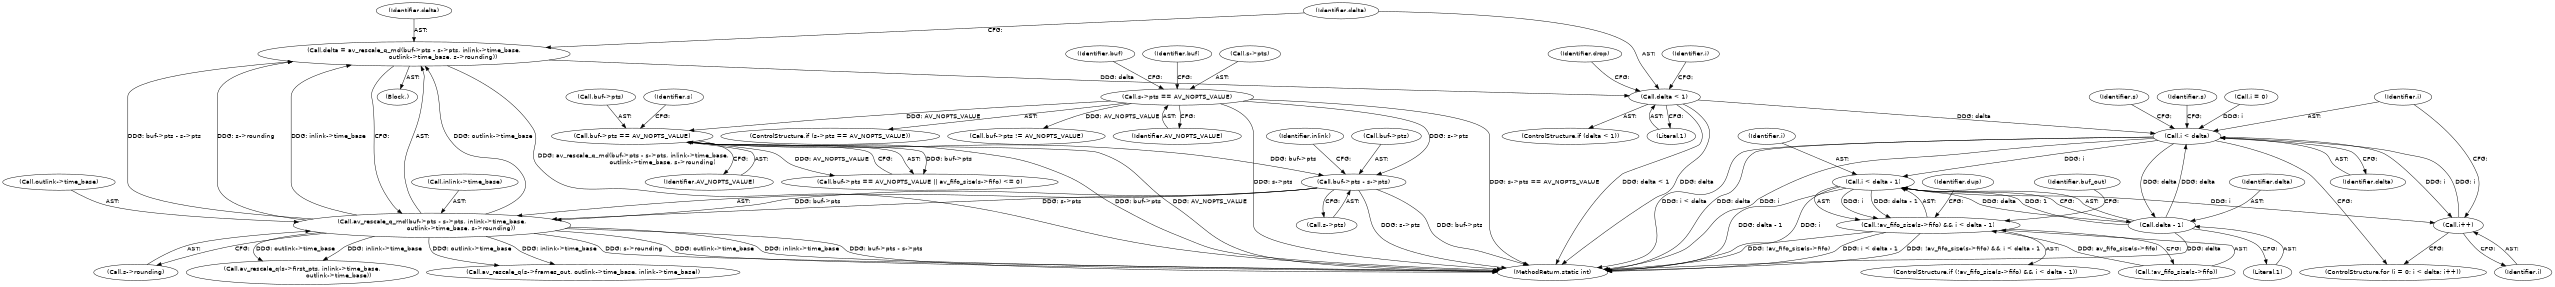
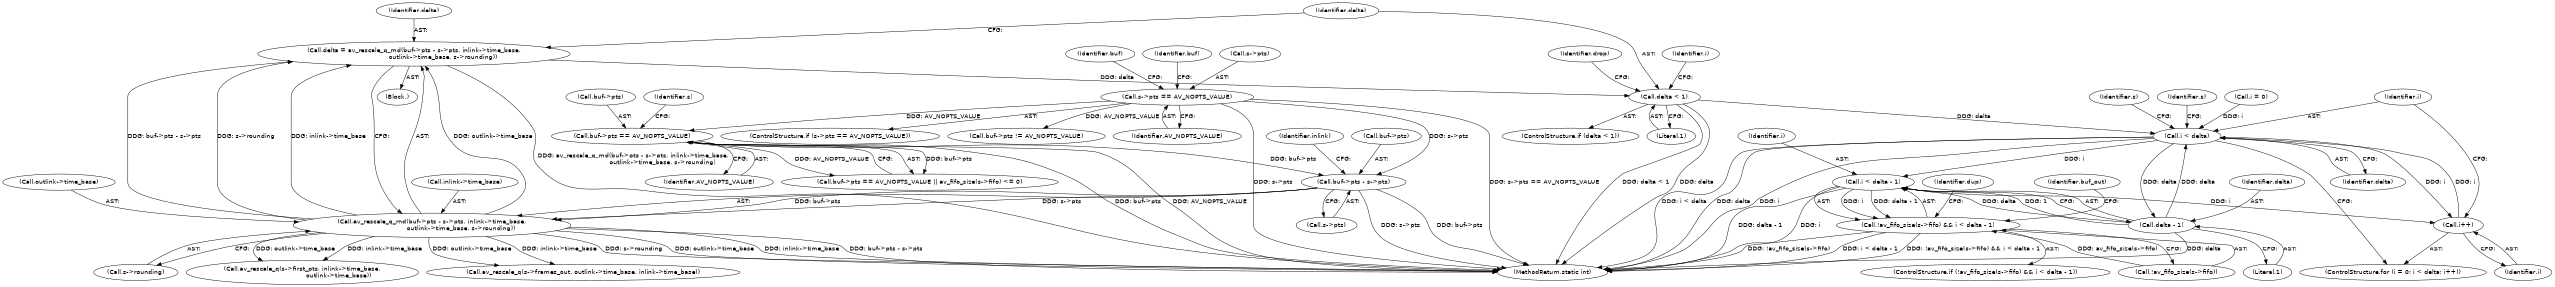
  digraph {
    fontname="DejaVu Sans"
    node [fontname="DejaVu Sans"]
    edge [fontname="DejaVu Sans"]
    n1 [label="(Call,delta = av_rescale_q_rnd(buf->pts - s->pts, inlink->time_base,\n                             outlink->time_base, s->rounding))"]
    n2 [label="(Call,av_rescale_q_rnd(buf->pts - s->pts, inlink->time_base,\n                             outlink->time_base, s->rounding))"]
    n3 [label="(Call,delta < 1)"]
    n4 [label="(Block,)"]
    n5 [label="(MethodReturn,static int)"]
    n6 [label="(Call,av_rescale_q(s->frames_out, outlink->time_base, inlink->time_base))"]
    n7 [label="(Call,s->rounding)"]
    n8 [label="(Call,av_rescale_q(s->first_pts, inlink->time_base,\n                                    outlink->time_base))"]
    n9 [label="(Call,i < delta)"]
    n10 [label="(Literal,1)"]
    n11 [label="(ControlStructure,if (delta < 1))"]
    n12 [label="(Call,buf->pts - s->pts)"]
    n13 [label="(Call,s->pts)"]
    n14 [label="(Call,buf->pts == AV_NOPTS_VALUE)"]
    n15 [label="(Identifier,AV_NOPTS_VALUE)"]
    n16 [label="(Call,buf->pts == AV_NOPTS_VALUE || av_fifo_size(s->fifo) <= 0)"]
    n17 [label="(Call,s->pts == AV_NOPTS_VALUE)"]
    n18 [label="(ControlStructure,if (s->pts == AV_NOPTS_VALUE))"]
    n19 [label="(Call,buf->pts != AV_NOPTS_VALUE)"]
    n20 [label="(Identifier,AV_NOPTS_VALUE)"]
    n21 [label="(Call,i++)"]
    n22 [label="(Call,i < delta - 1)"]
    n23 [label="(Call,delta - 1)"]
    n24 [label="(Identifier,delta)"]
    n25 [label="(ControlStructure,for (i = 0; i < delta; i++))"]
    n26 [label="(Identifier,i)"]
    n27 [label="(Call,!av_fifo_size(s->fifo) && i < delta - 1)"]
    n28 [label="(Literal,1)"]
    n29 [label="(Call,!av_fifo_size(s->fifo))"]
    n30 [label="(ControlStructure,if (!av_fifo_size(s->fifo) && i < delta - 1))"]
    n31 [label="(Identifier,delta)"]
    n32 [label="(Identifier,dup)"]
    n33 [label="(Call,buf->pts)"]
    n34 [label="(Identifier,i)"]
    n35 [label="(Identifier,buf)"]
    n36 [label="(Identifier,i)"]
    n37 [label="(Identifier,delta)"]
    n38 [label="(Call,inlink->time_base)"]
    n39 [label="(Identifier,drop)"]
    n40 [label="(Identifier,buf_out)"]
    n41 [label="(Identifier,i)"]
    n42 [label="(Identifier,s)"]
    n43 [label="(Call,s->pts)"]
    n44 [label="(Identifier,s)"]
    n45 [label="(Identifier,delta)"]
    n46 [label="(Identifier,s)"]
    n47 [label="(Identifier,inlink)"]
    n48 [label="(Call,i = 0)"]
    n49 [label="(Call,buf->pts)"]
    n50 [label="(Call,outlink->time_base)"]
    n51 [label="(Identifier,buf)"]
    n1 -> n2 [label="CFG: "]
    n1 -> n3 [label="DDG: delta"]
    n1 -> n4 [label="AST: "]
    n1 -> n5 [label="DDG: av_rescale_q_rnd(buf->pts - s->pts, inlink->time_base,\n                             outlink->time_base, s->rounding)"]
    n2 -> n1 [label="AST: "]
    n2 -> n1 [label="DDG: buf->pts - s->pts"]
    n2 -> n1 [label="DDG: inlink->time_base"]
    n2 -> n1 [label="DDG: outlink->time_base"]
    n2 -> n1 [label="DDG: s->rounding"]
    n2 -> n5 [label="DDG: outlink->time_base"]
    n2 -> n5 [label="DDG: inlink->time_base"]
    n2 -> n5 [label="DDG: buf->pts - s->pts"]
    n2 -> n5 [label="DDG: s->rounding"]
    n2 -> n6 [label="DDG: outlink->time_base"]
    n2 -> n6 [label="DDG: inlink->time_base"]
    n2 -> n7 [label="CFG: "]
    n2 -> n8 [label="DDG: inlink->time_base"]
    n2 -> n8 [label="DDG: outlink->time_base"]
    n3 -> n5 [label="DDG: delta < 1"]
    n3 -> n5 [label="DDG: delta"]
    n3 -> n9 [label="DDG: delta"]
    n3 -> n10 [label="CFG: "]
    n3 -> n11 [label="AST: "]
    n7 -> n2 [label="AST: "]
    n9 -> n5 [label="DDG: delta"]
    n9 -> n5 [label="DDG: i"]
    n9 -> n5 [label="DDG: i < delta"]
    n9 -> n21 [label="DDG: i"]
    n9 -> n22 [label="DDG: i"]
    n9 -> n23 [label="DDG: delta"]
    n9 -> n24 [label="CFG: "]
    n9 -> n25 [label="CFG: "]
    n10 -> n3 [label="AST: "]
    n12 -> n2 [label="AST: "]
    n12 -> n2 [label="DDG: buf->pts"]
    n12 -> n2 [label="DDG: s->pts"]
    n12 -> n5 [label="DDG: s->pts"]
    n12 -> n5 [label="DDG: buf->pts"]
    n12 -> n13 [label="CFG: "]
    n13 -> n12 [label="AST: "]
    n14 -> n5 [label="DDG: AV_NOPTS_VALUE"]
    n14 -> n5 [label="DDG: buf->pts"]
    n14 -> n12 [label="DDG: buf->pts"]
    n14 -> n15 [label="CFG: "]
    n14 -> n16 [label="AST: "]
    n14 -> n16 [label="DDG: buf->pts"]
    n14 -> n16 [label="DDG: AV_NOPTS_VALUE"]
    n15 -> n14 [label="AST: "]
    n16 -> n14 [label="CFG: "]
    n17 -> n5 [label="DDG: s->pts"]
    n17 -> n5 [label="DDG: s->pts == AV_NOPTS_VALUE"]
    n17 -> n12 [label="DDG: s->pts"]
    n17 -> n14 [label="DDG: AV_NOPTS_VALUE"]
    n17 -> n18 [label="AST: "]
    n17 -> n19 [label="DDG: AV_NOPTS_VALUE"]
    n17 -> n20 [label="CFG: "]
    n20 -> n17 [label="AST: "]
    n21 -> n9 [label="DDG: i"]
-   n21 -> n25 [label="CFG: "]
+   n21 -> n25 [label="AST: "]
    n21 -> n26 [label="CFG: "]
    n22 -> n5 [label="DDG: i"]
    n22 -> n5 [label="DDG: delta - 1"]
    n22 -> n21 [label="DDG: i"]
    n22 -> n23 [label="CFG: "]
    n22 -> n27 [label="AST: "]
    n22 -> n27 [label="DDG: i"]
    n22 -> n27 [label="DDG: delta - 1"]
    n23 -> n5 [label="DDG: delta"]
    n23 -> n9 [label="DDG: delta"]
    n23 -> n22 [label="AST: "]
    n23 -> n22 [label="DDG: delta"]
    n23 -> n22 [label="DDG: 1"]
    n23 -> n28 [label="CFG: "]
    n24 -> n9 [label="AST: "]
    n26 -> n21 [label="AST: "]
    n27 -> n5 [label="DDG: i < delta - 1"]
    n27 -> n5 [label="DDG: !av_fifo_size(s->fifo) && i < delta - 1"]
    n27 -> n5 [label="DDG: !av_fifo_size(s->fifo)"]
    n27 -> n22 [label="AST: "]
    n27 -> n29 [label="CFG: "]
    n27 -> n30 [label="AST: "]
    n28 -> n23 [label="AST: "]
    n29 -> n27 [label="AST: "]
    n29 -> n27 [label="DDG: av_fifo_size(s->fifo)"]
    n31 -> n1 [label="CFG: "]
    n31 -> n3 [label="AST: "]
    n32 -> n27 [label="CFG: "]
    n33 -> n14 [label="AST: "]
    n34 -> n22 [label="AST: "]
    n35 -> n17 [label="CFG: "]
    n36 -> n3 [label="CFG: "]
    n37 -> n1 [label="AST: "]
    n38 -> n2 [label="AST: "]
    n39 -> n3 [label="CFG: "]
    n40 -> n27 [label="CFG: "]
    n41 -> n9 [label="AST: "]
    n41 -> n21 [label="CFG: "]
    n42 -> n9 [label="CFG: "]
    n43 -> n17 [label="AST: "]
    n44 -> n14 [label="CFG: "]
    n45 -> n23 [label="AST: "]
    n46 -> n9 [label="CFG: "]
    n47 -> n12 [label="CFG: "]
    n48 -> n9 [label="DDG: i"]
    n49 -> n12 [label="AST: "]
    n50 -> n2 [label="AST: "]
    n51 -> n17 [label="CFG: "]
  }
